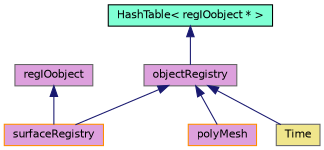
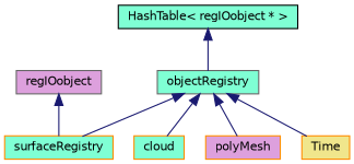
  digraph {
    node [color=gray40 fillcolor=plum fontname=Helvetica fontsize=10 shape=record style=filled]
    edge [color=midnightblue dir=back fontname=Helvetica fontsize=10 labelfontname=Helvetica labelfontsize=10 style=solid]
-   n1 [fontcolor=black height=0.2 label=objectRegistry width=0.4]
+   n1 [fillcolor=aquamarine fontcolor=black height=0.2 label=objectRegistry width=0.4]
+   n2 [color=darkorange fillcolor=aquamarine height=0.2 label=cloud width=0.4]
    n3 [color=darkorange height=0.2 label=polyMesh width=0.4]
-   n4 [color=darkorange height=0.2 label=surfaceRegistry width=0.4]
-   n5 [fillcolor=khaki height=0.2 label=Time width=0.4]
+   n4 [color=darkorange fillcolor=aquamarine height=0.2 label=surfaceRegistry width=0.4]
+   n5 [color=darkorange fillcolor=khaki height=0.2 label=Time width=0.4]
    n6 [height=0.2 label=regIOobject width=0.4]
    n7 [color=black fillcolor=aquamarine height=0.2 label="HashTable\< regIOobject * \>" width=0.4]
+   n1 -> n2
    n1 -> n3
    n1 -> n4
    n1 -> n5
    n6 -> n4
    n7 -> n1
  }
